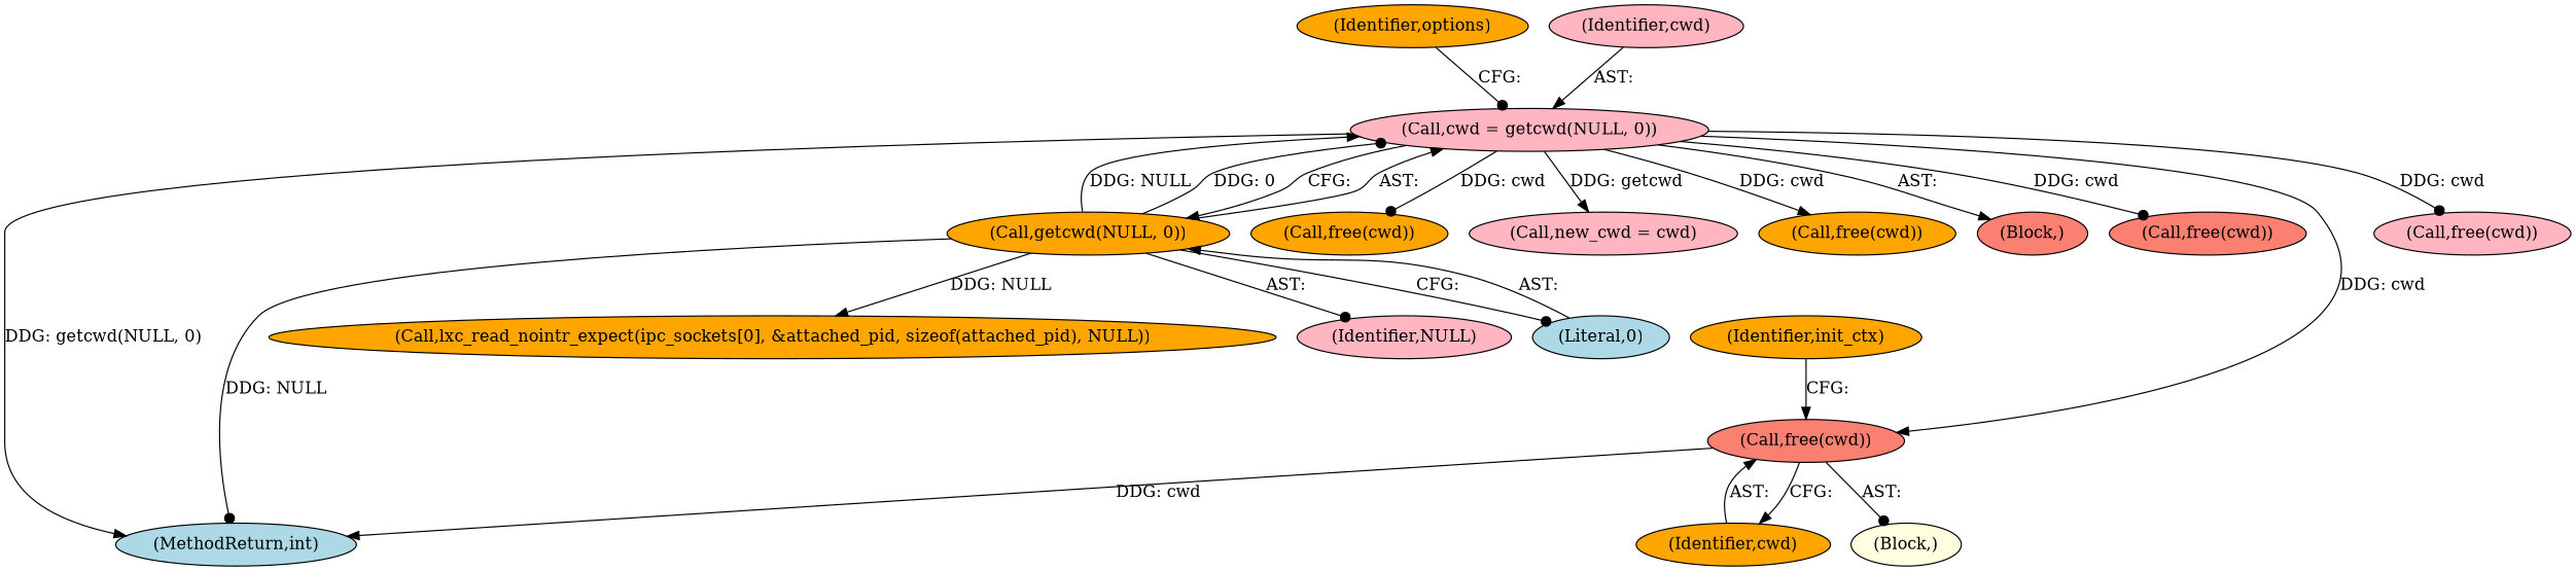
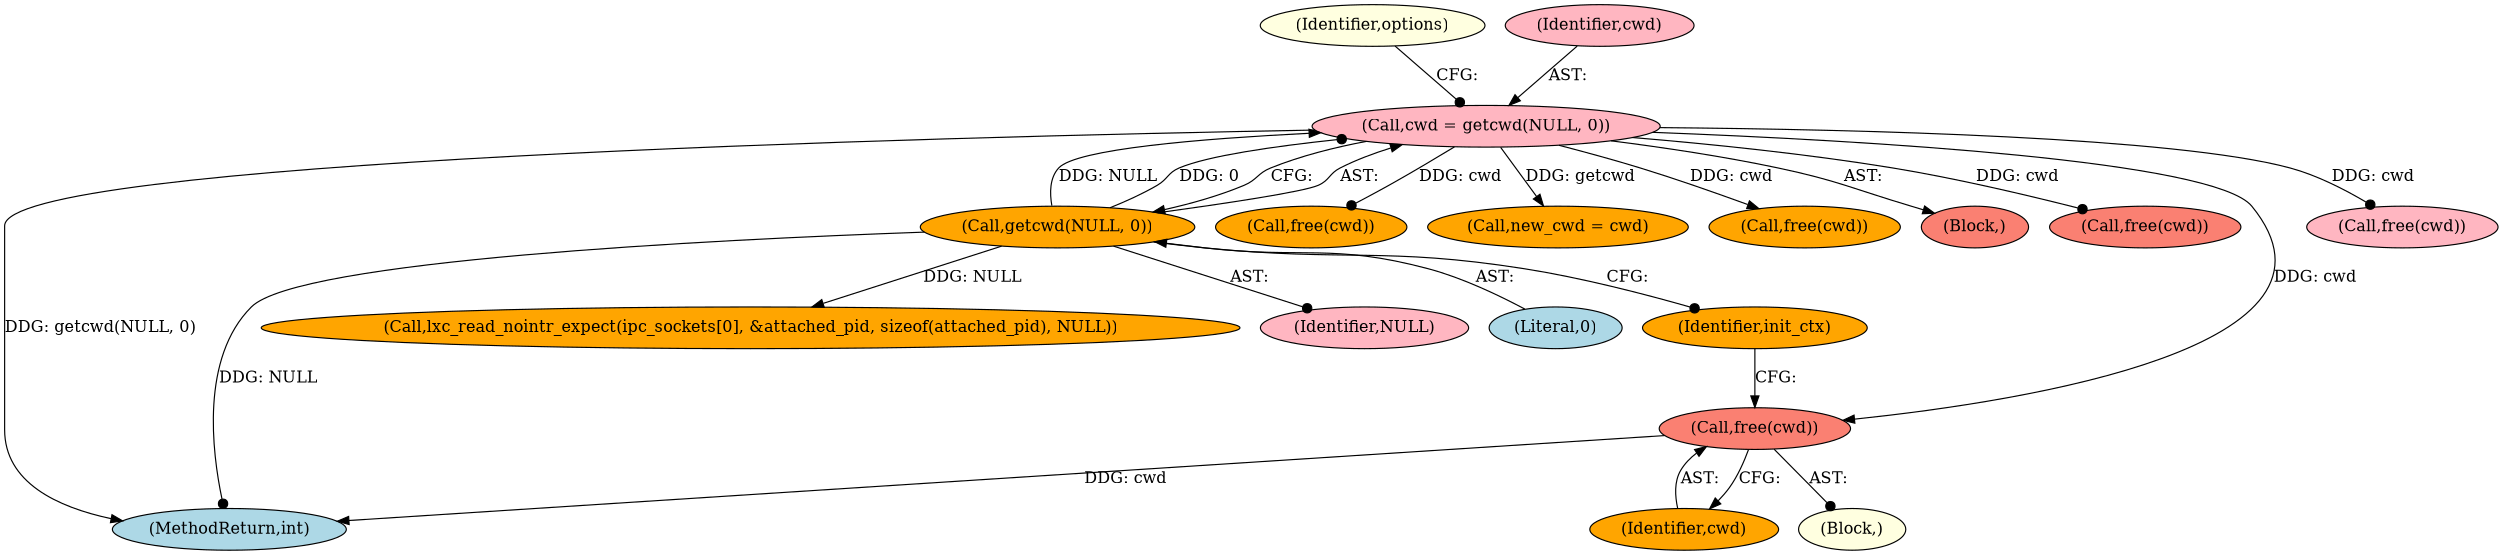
  digraph {
    node [fillcolor=orange style=filled]
    edge [arrowhead=normal]
    n1 [fillcolor=salmon label="(Call,free(cwd))"]
    n2 [fillcolor=lightyellow label="(Block,)"]
    n3 [label="(Identifier,cwd)"]
    n4 [fillcolor=lightblue label="(MethodReturn,int)"]
    n5 [fillcolor=lightpink label="(Call,cwd = getcwd(NULL, 0))"]
    n6 [label="(Call,getcwd(NULL, 0))"]
    n7 [label="(Call,free(cwd))"]
-   n8 [fillcolor=lightpink label="(Call,new_cwd = cwd)"]
+   n8 [label="(Call,new_cwd = cwd)"]
    n9 [label="(Call,free(cwd))"]
    n10 [fillcolor=salmon label="(Block,)"]
    n11 [fillcolor=salmon label="(Call,free(cwd))"]
    n12 [fillcolor=lightpink label="(Call,free(cwd))"]
    n13 [fillcolor=lightblue label="(Literal,0)"]
    n14 [label="(Call,lxc_read_nointr_expect(ipc_sockets[0], &attached_pid, sizeof(attached_pid), NULL))"]
    n15 [fillcolor=lightpink label="(Identifier,NULL)"]
    n16 [label="(Identifier,init_ctx)"]
-   n17 [label="(Identifier,options)"]
+   n17 [fillcolor=lightyellow label="(Identifier,options)"]
    n18 [fillcolor=lightpink label="(Identifier,cwd)"]
    n1 -> n2 [arrowhead=dot label="AST: "]
    n1 -> n3 [label="CFG: "]
    n1 -> n4 [label="DDG: cwd"]
    n3 -> n1 [label="AST: "]
    n5 -> n1 [label="DDG: cwd"]
    n5 -> n4 [label="DDG: getcwd(NULL, 0)"]
    n5 -> n6 [label="CFG: "]
    n5 -> n7 [arrowhead=dot label="DDG: cwd"]
    n5 -> n8 [label="DDG: getcwd"]
    n5 -> n9 [label="DDG: cwd"]
    n5 -> n10 [label="AST: "]
    n5 -> n11 [arrowhead=dot label="DDG: cwd"]
    n5 -> n12 [arrowhead=dot label="DDG: cwd"]
    n6 -> n4 [arrowhead=dot label="DDG: NULL"]
    n6 -> n5 [label="AST: "]
    n6 -> n5 [label="DDG: NULL"]
    n6 -> n5 [arrowhead=dot label="DDG: 0"]
-   n6 -> n13 [arrowhead=dot label="CFG: "]
+   n6 -> n16 [arrowhead=dot label="CFG: "]
    n6 -> n14 [label="DDG: NULL"]
    n6 -> n15 [arrowhead=dot label="AST: "]
    n13 -> n6 [label="AST: "]
    n16 -> n1 [label="CFG: "]
    n17 -> n5 [arrowhead=dot label="CFG: "]
    n18 -> n5 [label="AST: "]
  }
